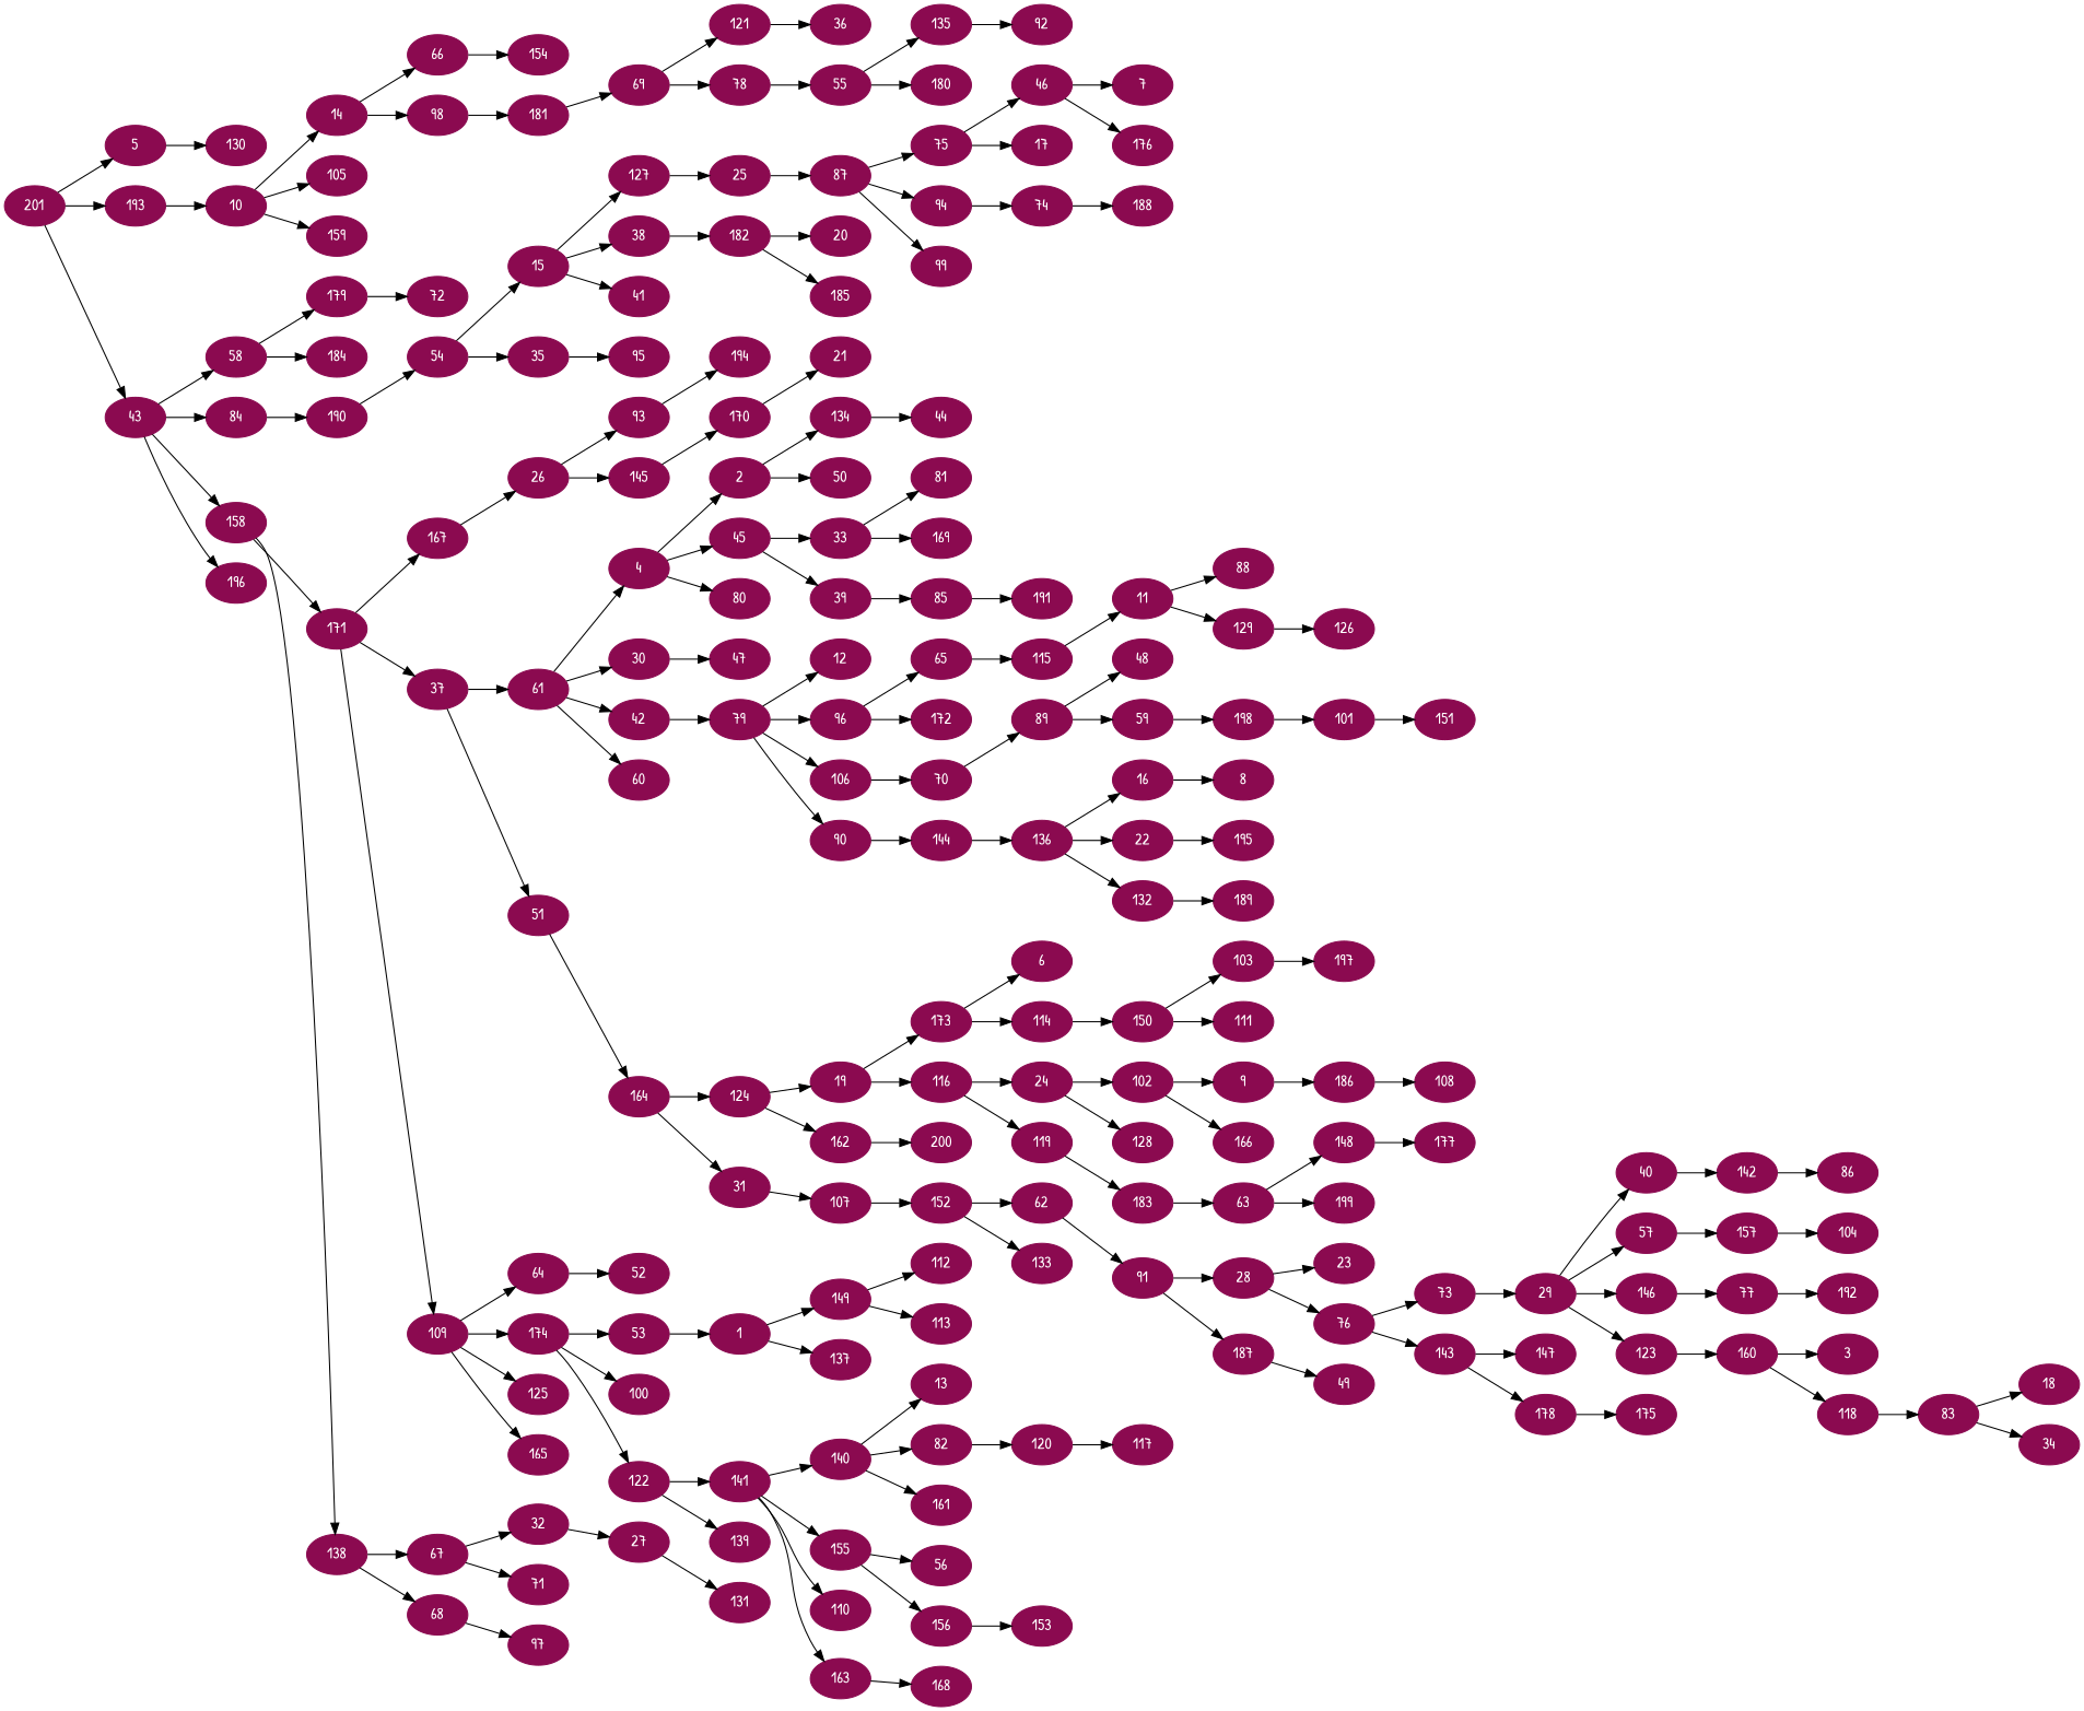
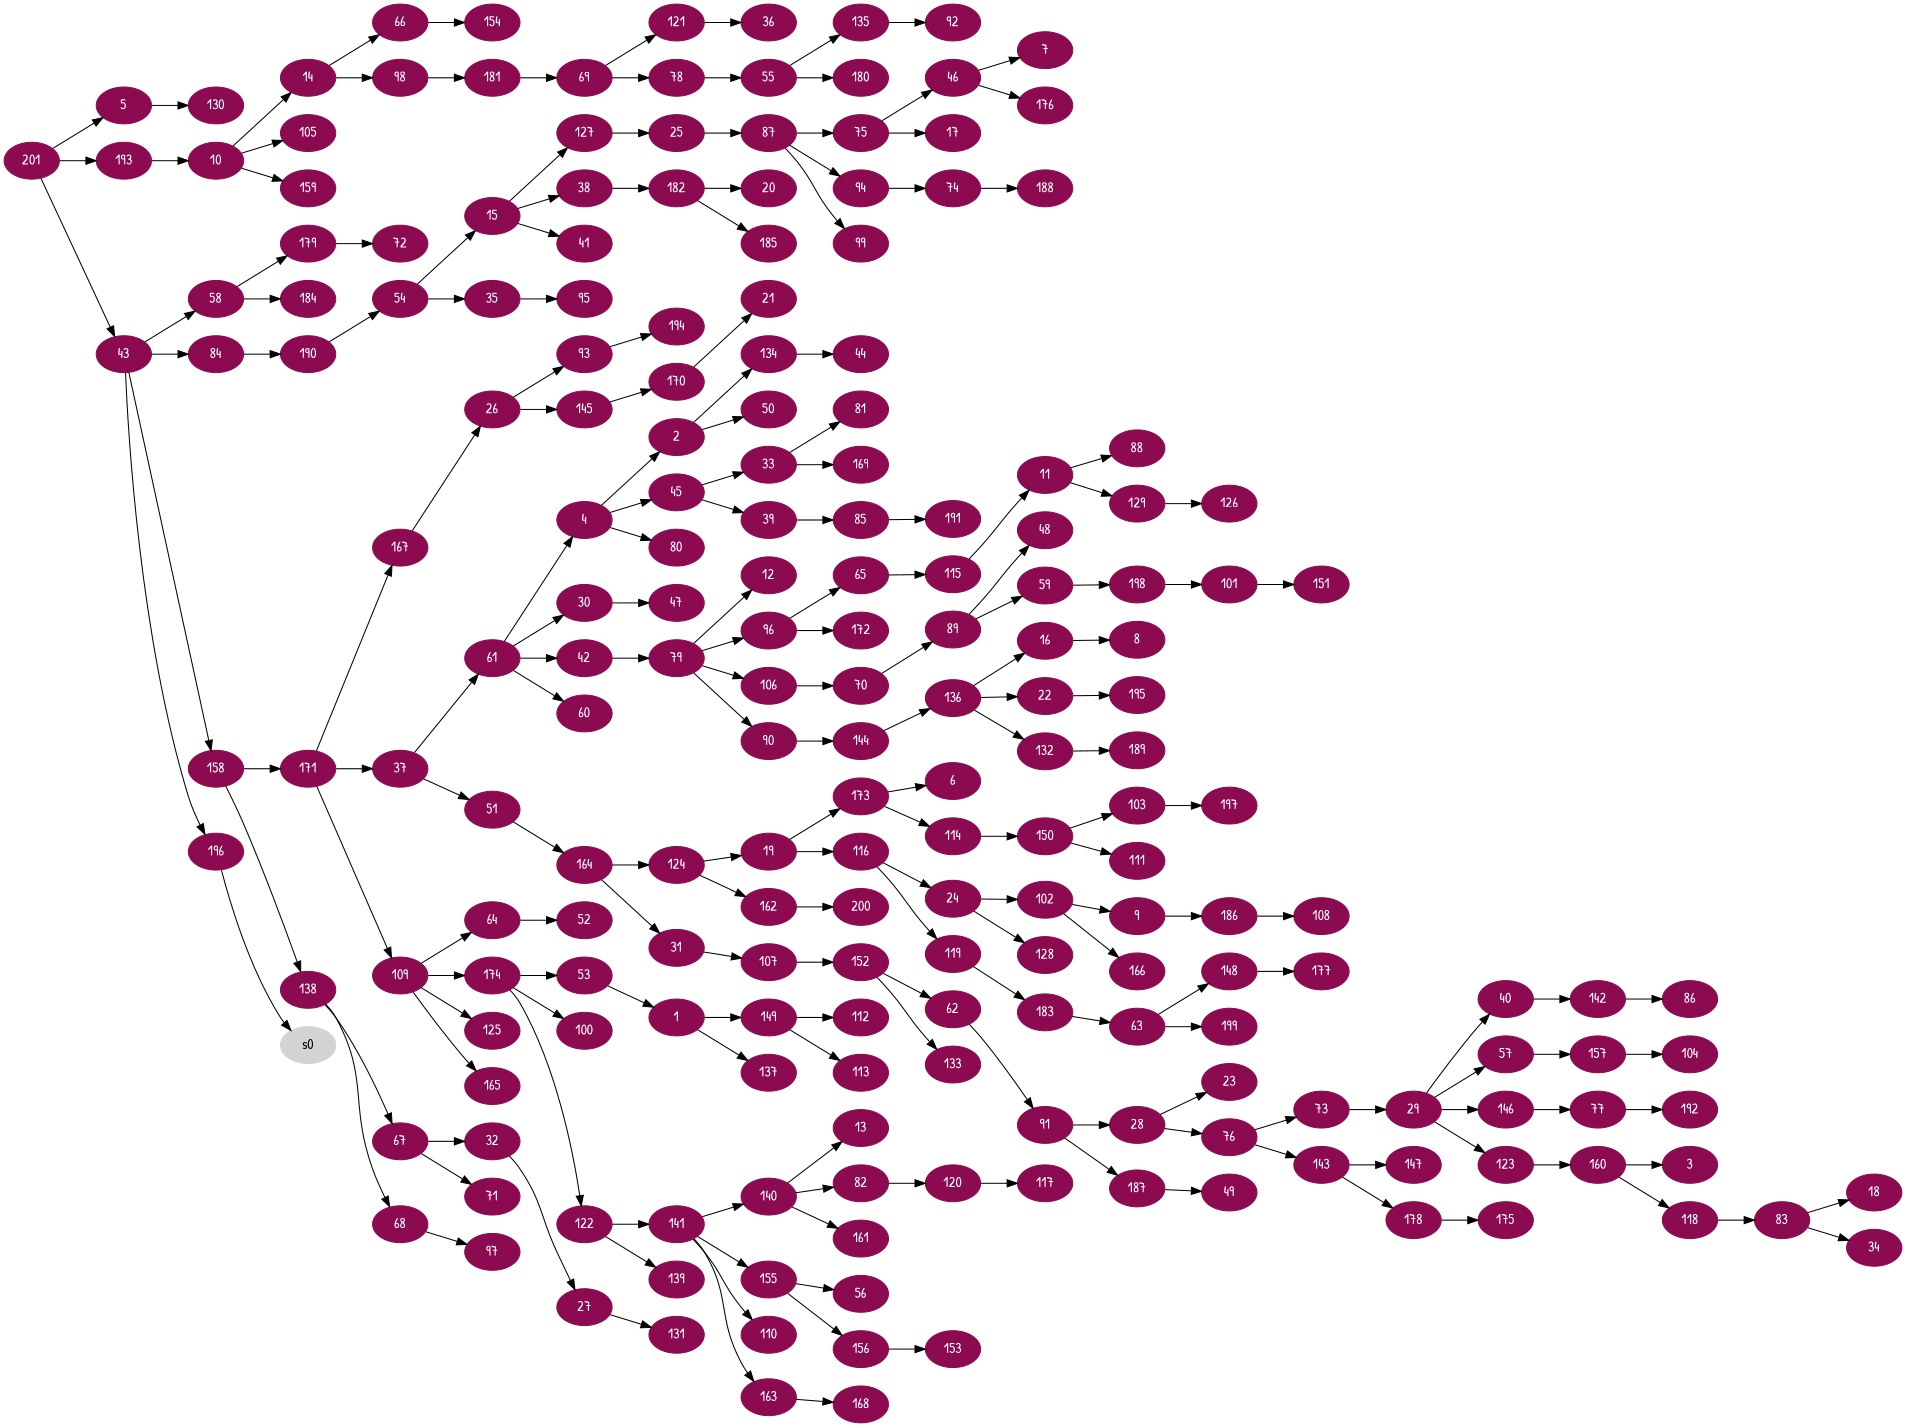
  digraph {
    rankdir=LR
    fontname="Patrick Hand"
    node [color=deeppink4 fontcolor=white style=filled fontname="Patrick Hand"]
    edge [fontname="Patrick Hand"]
    53
    1
    149
    137
    4
    2
    45
    80
    134
    50
    160
    3
    118
    61
    30
    42
    60
    201
    5
    193
    43
    130
    173
    6
    114
    46
    7
    176
    16
    8
    102
    9
    166
    186
    10
    14
    105
    159
    115
    11
    88
    129
    79
    12
    96
    106
    90
    140
    13
    82
    161
    66
    98
    54
    15
    35
    127
    38
    41
    136
    22
    132
    75
    17
    83
    18
    34
    124
    19
    162
    116
    182
    20
    185
    170
    21
    195
    28
    23
    76
    24
    119
    128
    25
    87
    167
    26
    93
    145
    32
    27
    131
    91
    187
    73
    29
    40
    57
    146
    123
    47
    164
    31
    107
    67
    71
    33
    39
    81
    169
    95
    121
    36
    171
    37
    109
    51
    85
    142
    58
    84
    158
    196
    44
    89
    48
    59
    49
    64
    52
    174
    100
    122
    190
    78
    55
    135
    180
    155
    56
    156
    157
    179
    184
    198
    152
    62
    133
    183
    63
    148
    199
    125
    165
    65
    172
    154
    138
    68
    97
    181
    69
    70
    72
    143
    94
    74
    188
    99
    77
    192
    120
    191
    86
    144
    92
    194
    101
    151
    150
    103
    111
    197
    104
    108
    141
    110
    163
    112
    113
    117
    139
    126
    189
    147
    178
    177
    153
    200
    168
    175
+   s0 [color=lightgrey fontcolor=black]
    53 -> 1
    1 -> 149
    1 -> 137
    149 -> 112
    149 -> 113
    4 -> 2
    4 -> 45
    4 -> 80
    2 -> 134
    2 -> 50
    45 -> 33
    45 -> 39
    134 -> 44
    160 -> 3
    160 -> 118
    118 -> 83
    61 -> 4
    61 -> 30
    61 -> 42
    61 -> 60
    30 -> 47
    42 -> 79
    201 -> 5
    201 -> 193
    201 -> 43
    5 -> 130
    193 -> 10
    43 -> 58
    43 -> 84
    43 -> 158
    43 -> 196
    173 -> 6
    173 -> 114
    114 -> 150
    46 -> 7
    46 -> 176
    16 -> 8
    102 -> 9
    102 -> 166
    9 -> 186
    186 -> 108
    10 -> 14
    10 -> 105
    10 -> 159
    14 -> 66
    14 -> 98
    115 -> 11
    11 -> 88
    11 -> 129
    129 -> 126
    79 -> 12
    79 -> 96
    79 -> 106
    79 -> 90
    96 -> 65
    96 -> 172
    106 -> 70
    90 -> 144
    140 -> 13
    140 -> 82
    140 -> 161
    82 -> 120
    66 -> 154
    98 -> 181
    54 -> 15
    54 -> 35
    15 -> 127
    15 -> 38
    15 -> 41
    35 -> 95
    127 -> 25
    38 -> 182
    136 -> 16
    136 -> 22
    136 -> 132
    22 -> 195
    132 -> 189
    75 -> 46
    75 -> 17
    83 -> 18
    83 -> 34
    124 -> 19
    124 -> 162
    19 -> 173
    19 -> 116
    162 -> 200
    116 -> 24
    116 -> 119
    182 -> 20
    182 -> 185
    170 -> 21
    28 -> 23
    28 -> 76
    76 -> 73
    76 -> 143
    24 -> 102
    24 -> 128
    119 -> 183
    25 -> 87
    87 -> 75
    87 -> 94
    87 -> 99
    167 -> 26
    26 -> 93
    26 -> 145
    93 -> 194
    145 -> 170
    32 -> 27
    27 -> 131
    91 -> 28
    91 -> 187
    187 -> 49
    73 -> 29
    29 -> 40
    29 -> 57
    29 -> 146
    29 -> 123
    40 -> 142
    57 -> 157
    146 -> 77
    123 -> 160
    164 -> 124
    164 -> 31
    31 -> 107
    107 -> 152
    67 -> 32
    67 -> 71
    33 -> 81
    33 -> 169
    39 -> 85
    121 -> 36
    171 -> 167
    171 -> 37
    171 -> 109
    37 -> 61
    37 -> 51
    109 -> 64
    109 -> 174
    109 -> 125
    109 -> 165
    51 -> 164
    85 -> 191
    142 -> 86
    58 -> 179
    58 -> 184
    84 -> 190
    158 -> 171
    158 -> 138
+   196 -> s0
    89 -> 48
    89 -> 59
    59 -> 198
    64 -> 52
    174 -> 53
    174 -> 100
    174 -> 122
    122 -> 141
    122 -> 139
    190 -> 54
    78 -> 55
    55 -> 135
    55 -> 180
    135 -> 92
    155 -> 56
    155 -> 156
    156 -> 153
    157 -> 104
    179 -> 72
    198 -> 101
    152 -> 62
    152 -> 133
    62 -> 91
    183 -> 63
    63 -> 148
    63 -> 199
    148 -> 177
    65 -> 115
    138 -> 67
    138 -> 68
    68 -> 97
    181 -> 69
    69 -> 121
    69 -> 78
    70 -> 89
    143 -> 147
    143 -> 178
    94 -> 74
    74 -> 188
    77 -> 192
    120 -> 117
    144 -> 136
    101 -> 151
    150 -> 103
    150 -> 111
    103 -> 197
    141 -> 140
    141 -> 155
    141 -> 110
    141 -> 163
    163 -> 168
    178 -> 175
  }
